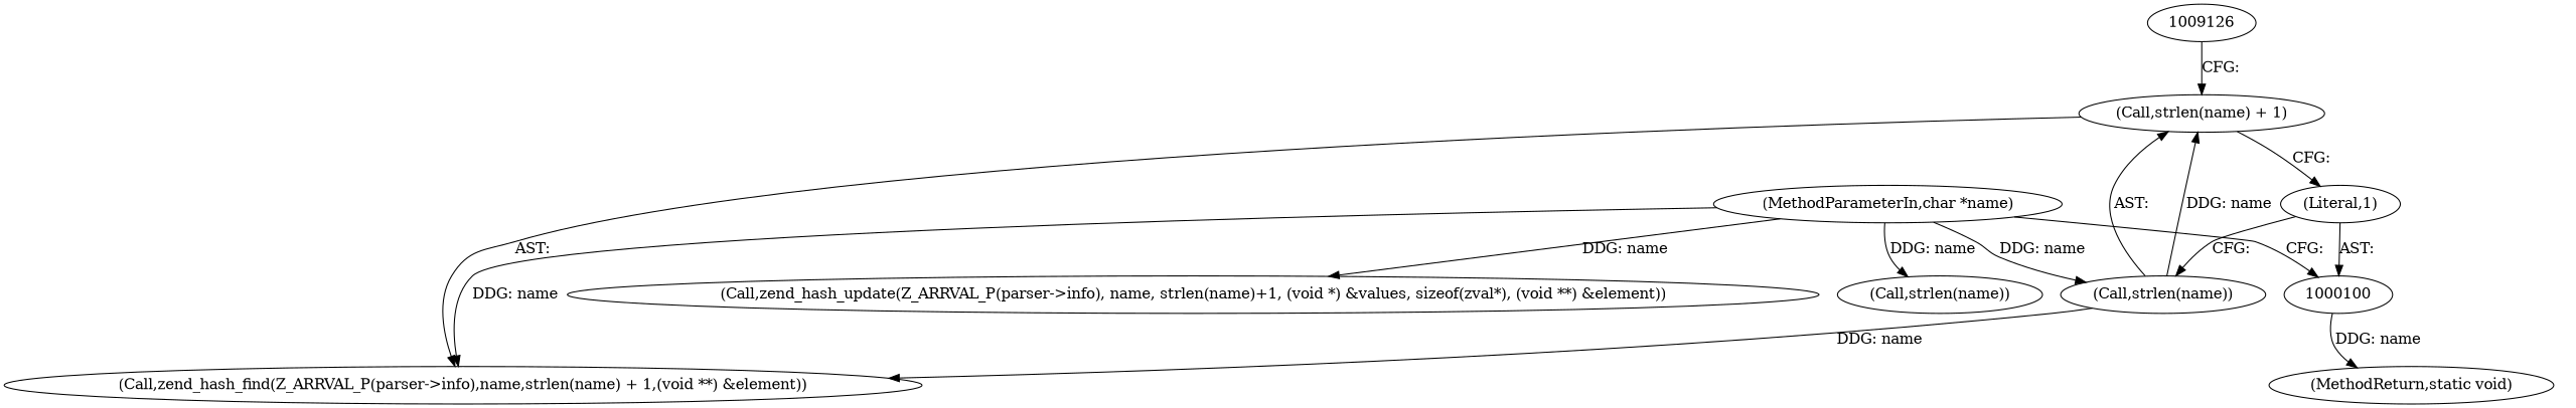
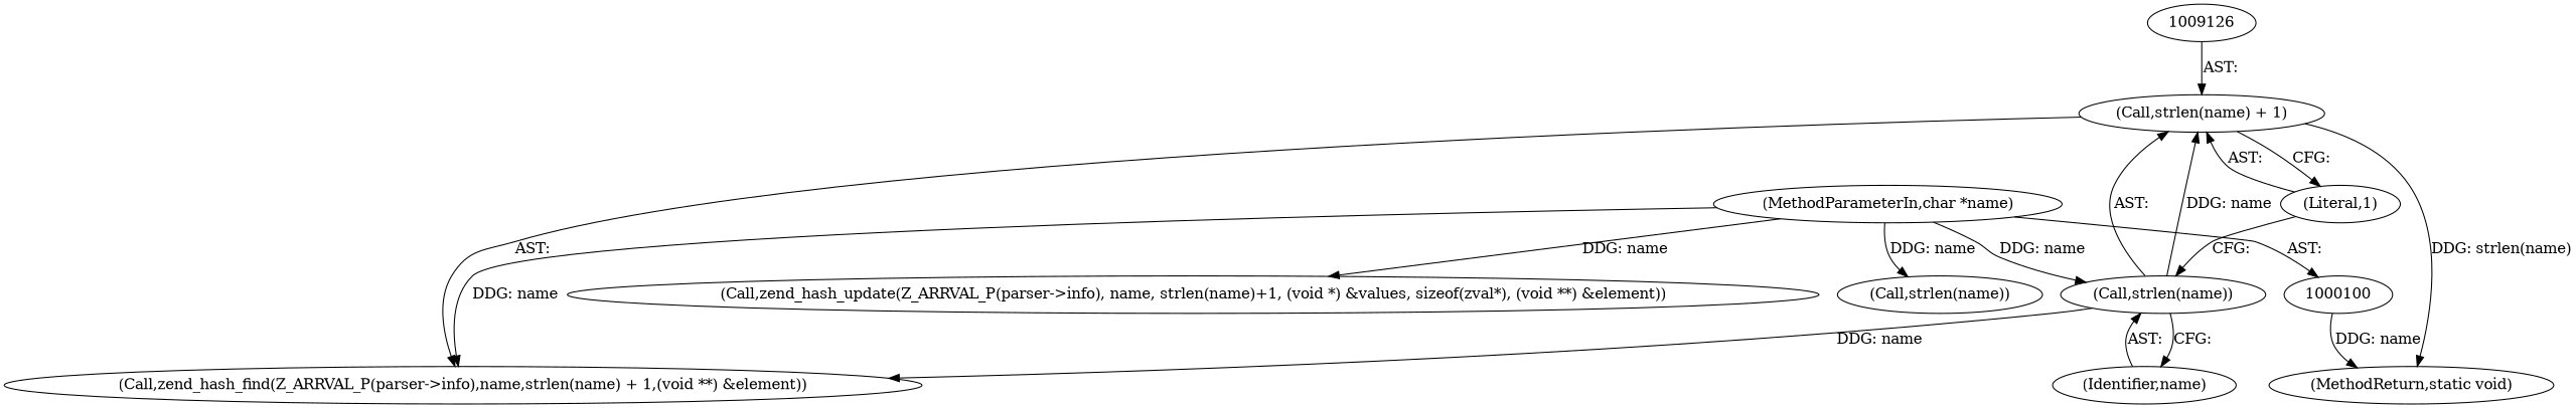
  digraph {
    n1 [label="(Call,strlen(name) + 1)"]
    n2 [label="(Literal,1)"]
    n3 [label="(MethodReturn,static void)"]
    n4 [label="(Call,zend_hash_find(Z_ARRVAL_P(parser->info),name,strlen(name) + 1,(void **) &element))"]
    n5 [label="(Call,strlen(name))"]
+   n6 [label="(Identifier,name)"]
    n7 [label="(MethodParameterIn,char *name)"]
    n8 [label="(Call,strlen(name))"]
    n9 [label="(Call,zend_hash_update(Z_ARRVAL_P(parser->info), name, strlen(name)+1, (void *) &values, sizeof(zval*), (void **) &element))"]
    1000100
    n11 [label=1009126]
    n1 -> n2 [label="CFG: "]
+   n1 -> n3 [label="DDG: strlen(name)"]
    n1 -> n4 [label="AST: "]
-   n2 -> 1000100 [label="AST: "]
+   n2 -> n1 [label="AST: "]
    n2 -> n5 [label="CFG: "]
    n5 -> n1 [label="AST: "]
    n5 -> n1 [label="DDG: name"]
    n5 -> n4 [label="DDG: name"]
+   n5 -> n6 [label="CFG: "]
+   n6 -> n5 [label="AST: "]
    n7 -> n4 [label="DDG: name"]
    n7 -> n5 [label="DDG: name"]
    n7 -> n8 [label="DDG: name"]
    n7 -> n9 [label="DDG: name"]
-   n7 -> 1000100 [label="CFG: "]
+   n7 -> 1000100 [label="AST: "]
    1000100 -> n3 [label="DDG: name"]
-   n11 -> n1 [label="CFG: "]
+   n11 -> n1 [label="AST: "]
  }
